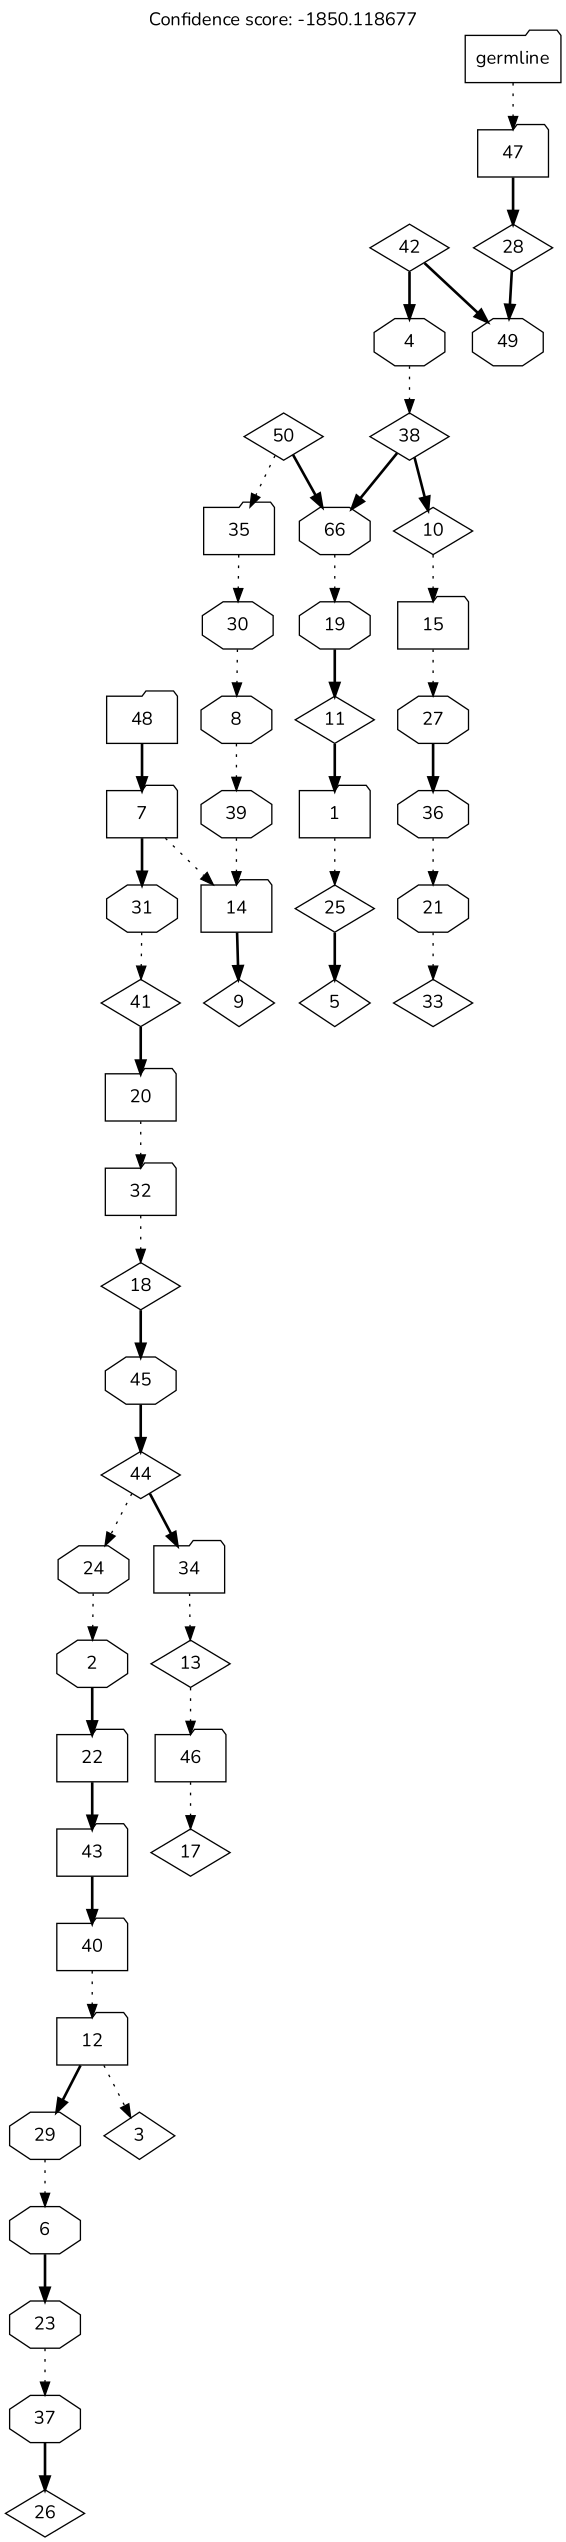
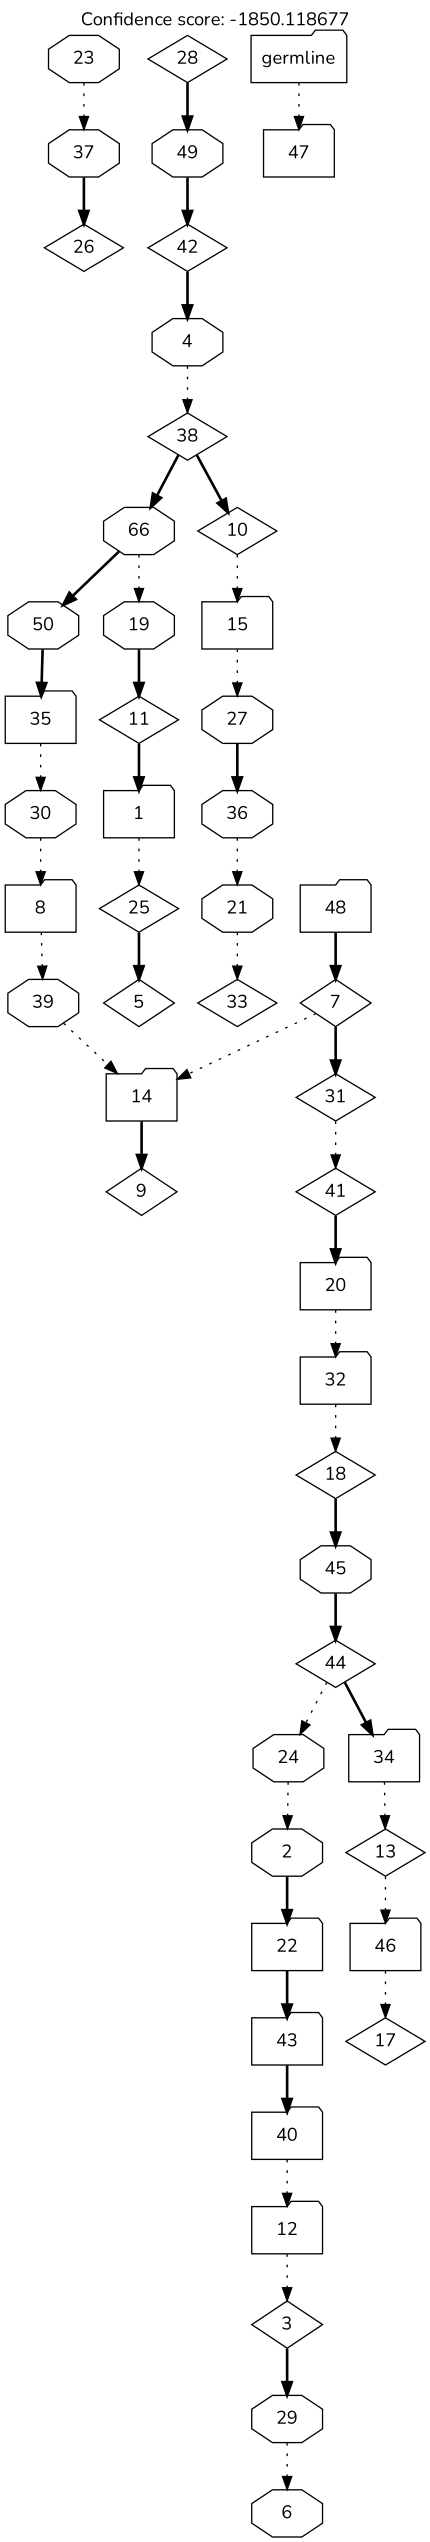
  digraph {
    fontname=Nunito
    label="Confidence score: -1850.118677"
    labelloc=t
    node [fontname=Nunito shape=octagon]
    edge [fontname=Nunito style=dotted]
    n1 [label=37]
    n2 [label=26 shape=diamond]
    n3 [label=23]
    n4 [label=6]
    n5 [label=29]
    n6 [label=3 shape=diamond]
    n7 [label=12 shape=folder]
    n8 [label=40 shape=folder]
    n9 [label=43 shape=folder]
    n10 [label=22 shape=folder]
    n11 [label=2]
    n12 [label=24]
    n13 [label=46 shape=folder]
    n14 [label=17 shape=diamond]
    n15 [label=13 shape=diamond]
    n16 [label=34 shape=folder]
    n17 [label=44 shape=diamond]
    n18 [label=45]
    n19 [label=18 shape=diamond]
    n20 [label=32 shape=folder]
    n21 [label=20 shape=folder]
    n22 [label=41 shape=diamond]
-   n23 [label=31]
+   n23 [label=31 shape=diamond]
    n24 [label=9 shape=diamond]
    n25 [label=14 shape=folder]
-   n26 [label=7 shape=folder]
+   n26 [label=7 shape=diamond]
    n27 [label=48 shape=folder]
    n28 [label=39]
-   n29 [label=8]
+   n29 [label=8 shape=folder]
    n30 [label=30]
    n31 [label=35 shape=folder]
-   n32 [label=50 shape=diamond]
+   n32 [label=50]
    n33 [label=25 shape=diamond]
    n34 [label=5 shape=diamond]
    n35 [label=1 shape=folder]
    n36 [label=11 shape=diamond]
    n37 [label=19]
    n38 [label=66]
    n39 [label=21]
    n40 [label=33 shape=diamond]
    n41 [label=36]
    n42 [label=27]
    n43 [label=15 shape=folder]
    n44 [label=10 shape=diamond]
    n45 [label=38 shape=diamond]
    n46 [label=4]
    n47 [label=42 shape=diamond]
    n48 [label=49]
    n49 [label=28 shape=diamond]
    n50 [label=47 shape=folder]
    n51 [label=germline shape=folder]
    n1 -> n2 [style=bold]
    n3 -> n1
-   n4 -> n3 [style=bold]
    n5 -> n4
-   n7 -> n5 [style=bold]
+   n6 -> n5 [style=bold]
    n7 -> n6
    n8 -> n7
    n9 -> n8 [style=bold]
    n10 -> n9 [style=bold]
    n11 -> n10 [style=bold]
    n12 -> n11
    n13 -> n14
    n15 -> n13
    n16 -> n15
    n17 -> n12
    n17 -> n16 [style=bold]
    n18 -> n17 [style=bold]
    n19 -> n18 [style=bold]
    n20 -> n19
    n21 -> n20
    n22 -> n21 [style=bold]
    n23 -> n22
    n25 -> n24 [style=bold]
    n26 -> n23 [style=bold]
    n26 -> n25
    n27 -> n26 [style=bold]
    n28 -> n25
    n29 -> n28
    n30 -> n29
    n31 -> n30
-   n32 -> n31
+   n32 -> n31 [style=bold]
    n33 -> n34 [style=bold]
    n35 -> n33
    n36 -> n35 [style=bold]
    n37 -> n36 [style=bold]
-   n32 -> n38 [style=bold]
+   n38 -> n32 [style=bold]
    n38 -> n37
    n39 -> n40
    n41 -> n39
    n42 -> n41 [style=bold]
    n43 -> n42
    n44 -> n43
    n45 -> n38 [style=bold]
    n45 -> n44 [style=bold]
    n46 -> n45
    n47 -> n46 [style=bold]
-   n47 -> n48 [style=bold]
+   n48 -> n47 [style=bold]
    n49 -> n48 [style=bold]
-   n50 -> n49 [style=bold]
    n51 -> n50
  }
